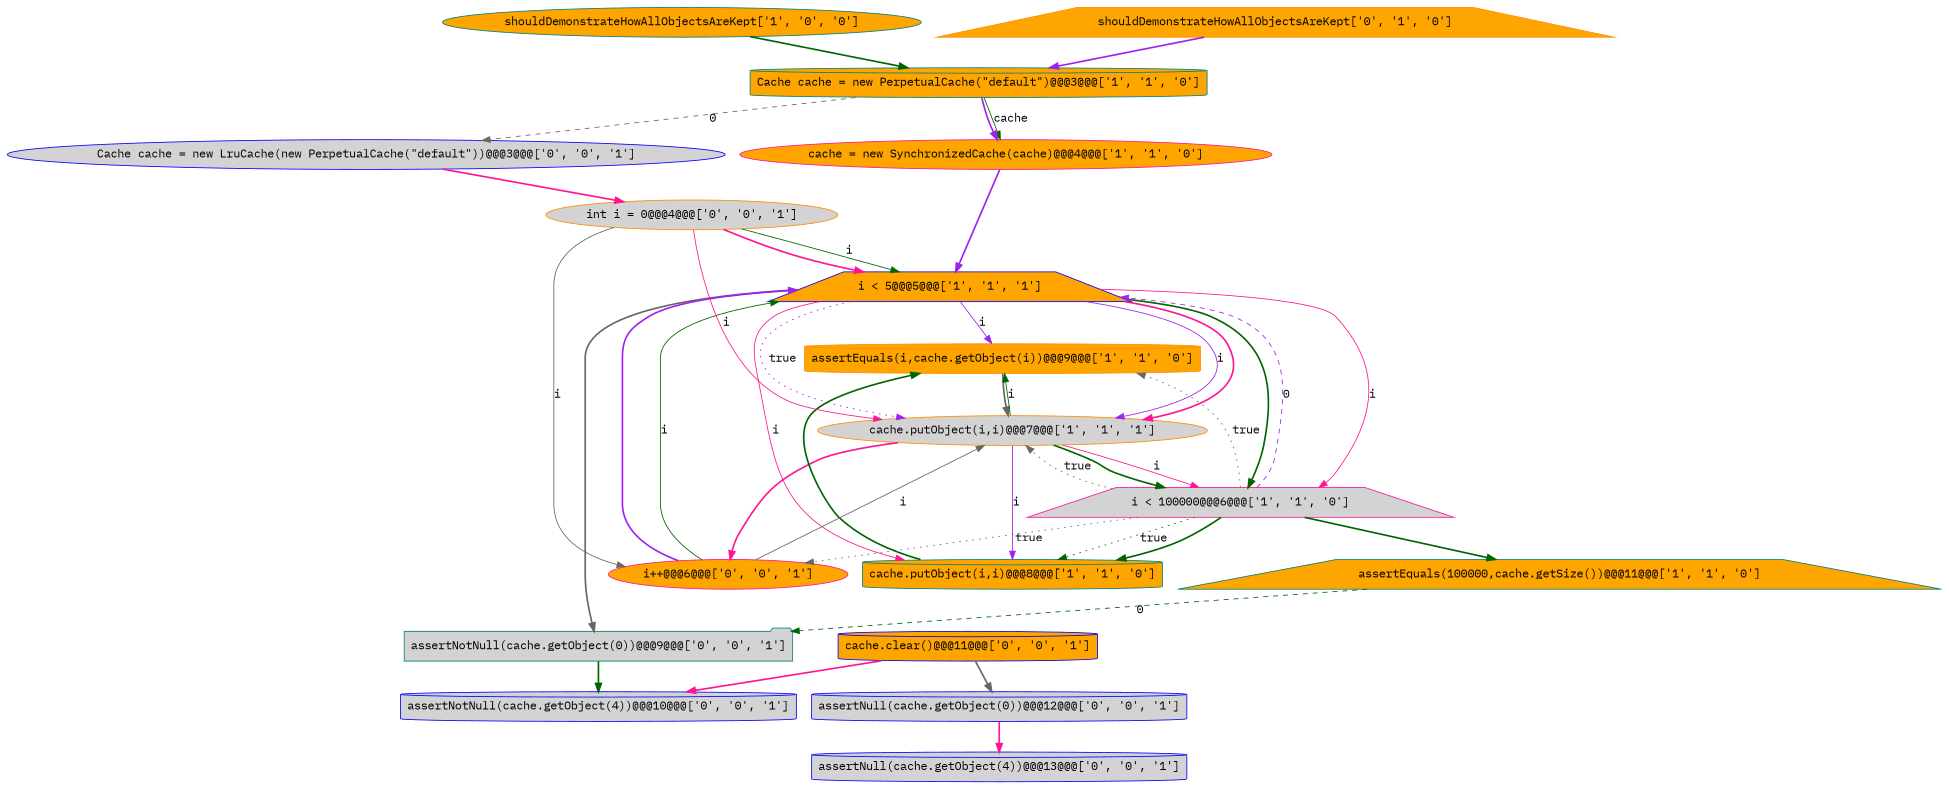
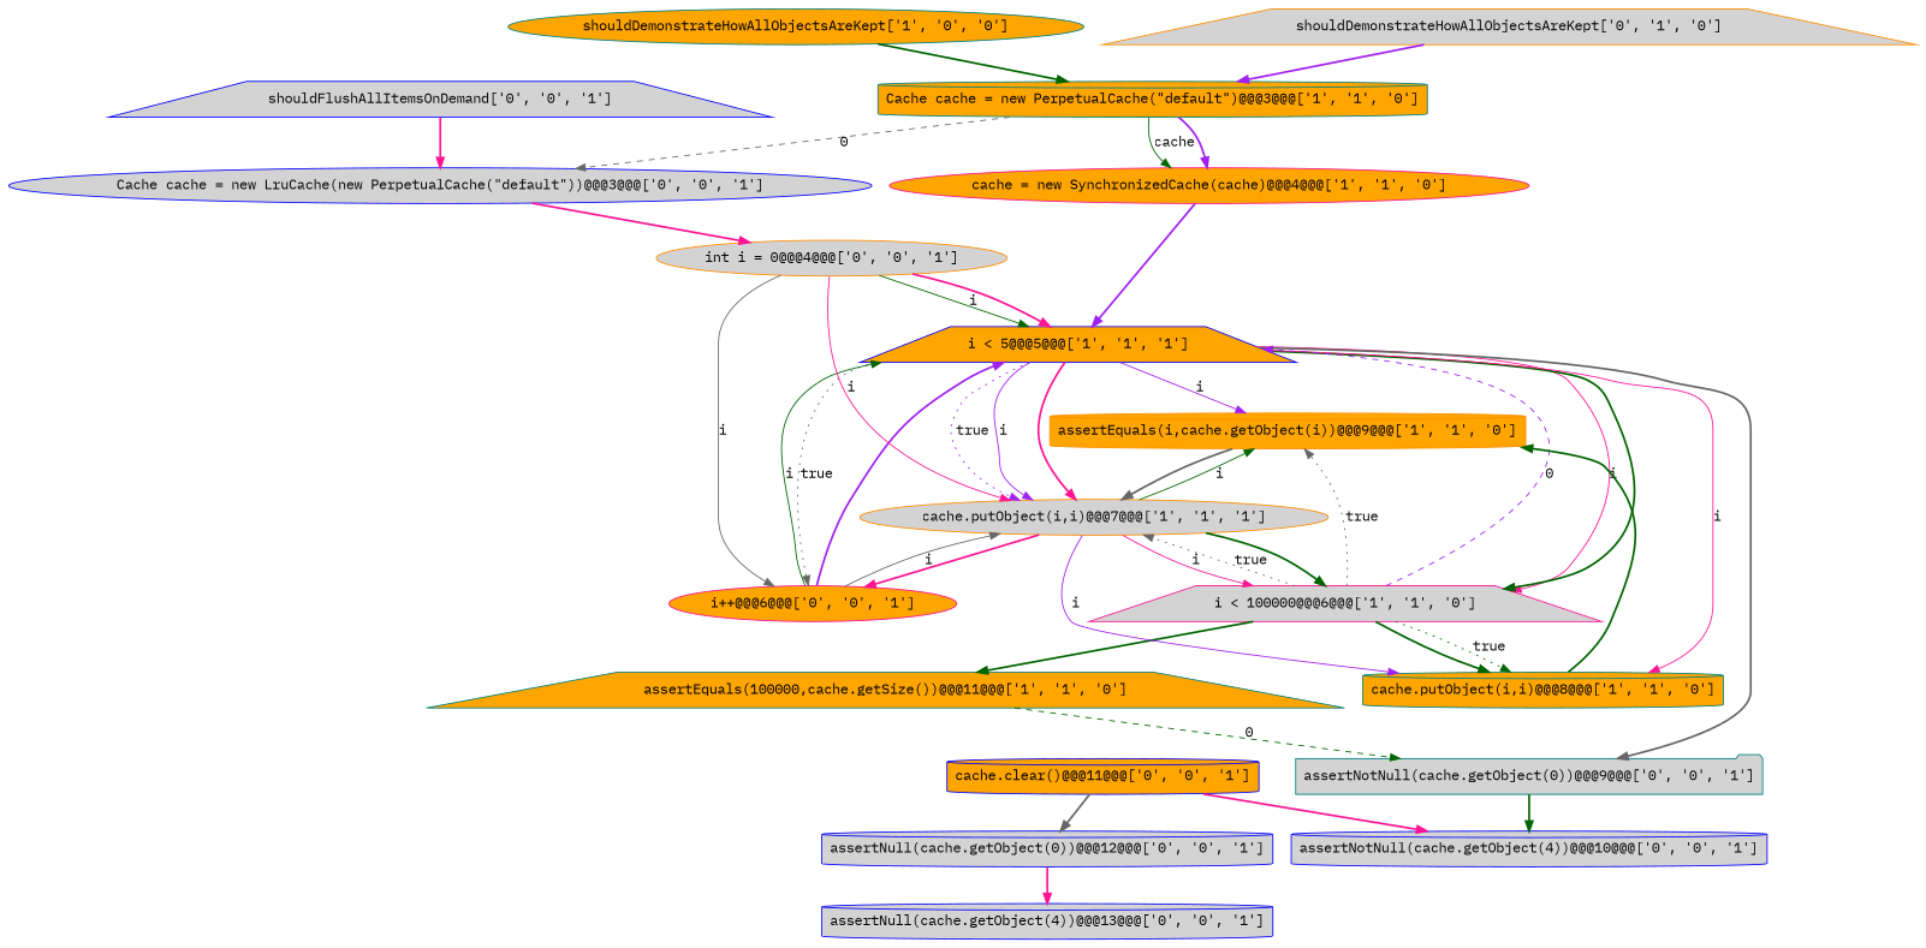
  digraph {
    fontname="IBM Plex Mono"
    node [color=blue fillcolor=lightgrey fontname="IBM Plex Mono" shape=cylinder style=filled]
    edge [color=darkgreen fontname="IBM Plex Mono" style=bold]
    n1 [fillcolor=orange label="i < 5@@@5@@@['1', '1', '1']" shape=trapezium]
    n2 [color=darkorange fillcolor=orange label="assertEquals(i,cache.getObject(i))@@@9@@@['1', '1', '0']"]
    n3 [color=deeppink label="i < 100000@@@6@@@['1', '1', '0']" shape=trapezium]
    n4 [color=teal label="assertNotNull(cache.getObject(0))@@@9@@@['0', '0', '1']" shape=folder]
    n5 [color=darkorange label="cache.putObject(i,i)@@@7@@@['1', '1', '1']" shape=ellipse]
    n6 [color=teal fillcolor=orange label="cache.putObject(i,i)@@@8@@@['1', '1', '0']"]
    n7 [color=deeppink fillcolor=orange label="i++@@@6@@@['0', '0', '1']" shape=ellipse]
    n8 [color=teal fillcolor=orange label="assertEquals(100000,cache.getSize())@@@11@@@['1', '1', '0']" shape=trapezium]
    n9 [label="assertNotNull(cache.getObject(4))@@@10@@@['0', '0', '1']"]
    n10 [label="Cache cache = new LruCache(new PerpetualCache(\"default\"))@@@3@@@['0', '0', '1']" shape=ellipse]
    n11 [color=darkorange label="int i = 0@@@4@@@['0', '0', '1']" shape=ellipse]
    n12 [color=teal fillcolor=orange label="Cache cache = new PerpetualCache(\"default\")@@@3@@@['1', '1', '0']"]
    n13 [color=deeppink fillcolor=orange label="cache = new SynchronizedCache(cache)@@@4@@@['1', '1', '0']" shape=ellipse]
    n14 [fillcolor=orange label="cache.clear()@@@11@@@['0', '0', '1']"]
    n15 [label="assertNull(cache.getObject(0))@@@12@@@['0', '0', '1']"]
+   n16 [label="shouldFlushAllItemsOnDemand['0', '0', '1']" shape=trapezium]
    n17 [color=teal fillcolor=orange label="shouldDemonstrateHowAllObjectsAreKept['1', '0', '0']" shape=ellipse]
-   n18 [color=darkorange fillcolor=orange label="shouldDemonstrateHowAllObjectsAreKept['0', '1', '0']" shape=trapezium]
+   n18 [color=darkorange label="shouldDemonstrateHowAllObjectsAreKept['0', '1', '0']" shape=trapezium]
    n19 [label="assertNull(cache.getObject(4))@@@13@@@['0', '0', '1']"]
    n1 -> n2 [color=purple label=i style=solid]
    n1 -> n3 [color=deeppink label=i style=solid]
    n1 -> n3
    n1 -> n4 [color=gray40]
    n1 -> n5 [color=purple label=i style=solid]
    n1 -> n5 [color=deeppink]
    n1 -> n5 [color=purple label=true style=dotted]
    n1 -> n6 [color=deeppink label=i style=solid]
-   n3 -> n7 [color=gray40 label=true style=dotted]
+   n1 -> n7 [color=gray40 label=true style=dotted]
    n2 -> n5 [color=gray40]
    n3 -> n1 [color=purple label=0 style=dashed]
    n3 -> n2 [color=gray40 label=true style=dotted]
    n3 -> n5 [color=gray40 label=true style=dotted]
    n3 -> n6 [label=true style=dotted]
    n3 -> n6
    n3 -> n8
    n4 -> n9
    n5 -> n2 [label=i style=solid]
    n5 -> n3 [color=deeppink label=i style=solid]
    n5 -> n3
    n5 -> n6 [color=purple label=i style=solid]
    n5 -> n7 [color=deeppink]
    n6 -> n2
    n7 -> n1 [color=purple]
    n7 -> n1 [label=i style=solid]
    n7 -> n5 [color=gray40 label=i style=solid]
    n8 -> n4 [label=0 style=dashed]
    n10 -> n11 [color=deeppink]
    n11 -> n1 [label=i style=solid]
    n11 -> n1 [color=deeppink]
    n11 -> n5 [color=deeppink label=i style=solid]
    n11 -> n7 [color=gray40 label=i style=solid]
    n12 -> n10 [color=gray40 label=0 style=dashed]
    n12 -> n13 [label=cache style=solid]
    n12 -> n13 [color=purple]
    n13 -> n1 [color=purple]
    n14 -> n9 [color=deeppink]
    n14 -> n15 [color=gray40]
    n15 -> n19 [color=deeppink]
+   n16 -> n10 [color=deeppink]
    n17 -> n12
    n18 -> n12 [color=purple]
  }
